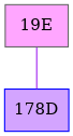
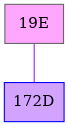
  graph {
    node [style=radial shape=box]
    "19E" [fillcolor="#FFA6FF" color=gray40]
-   "178D" [fillcolor="#D3A4FF" color=blue]
+   "178D" [fillcolor="#D3A4FF" color=blue label="172D"]
    "19E" -- "178D" [penwidth=1 color=purple style=bold]
  }
